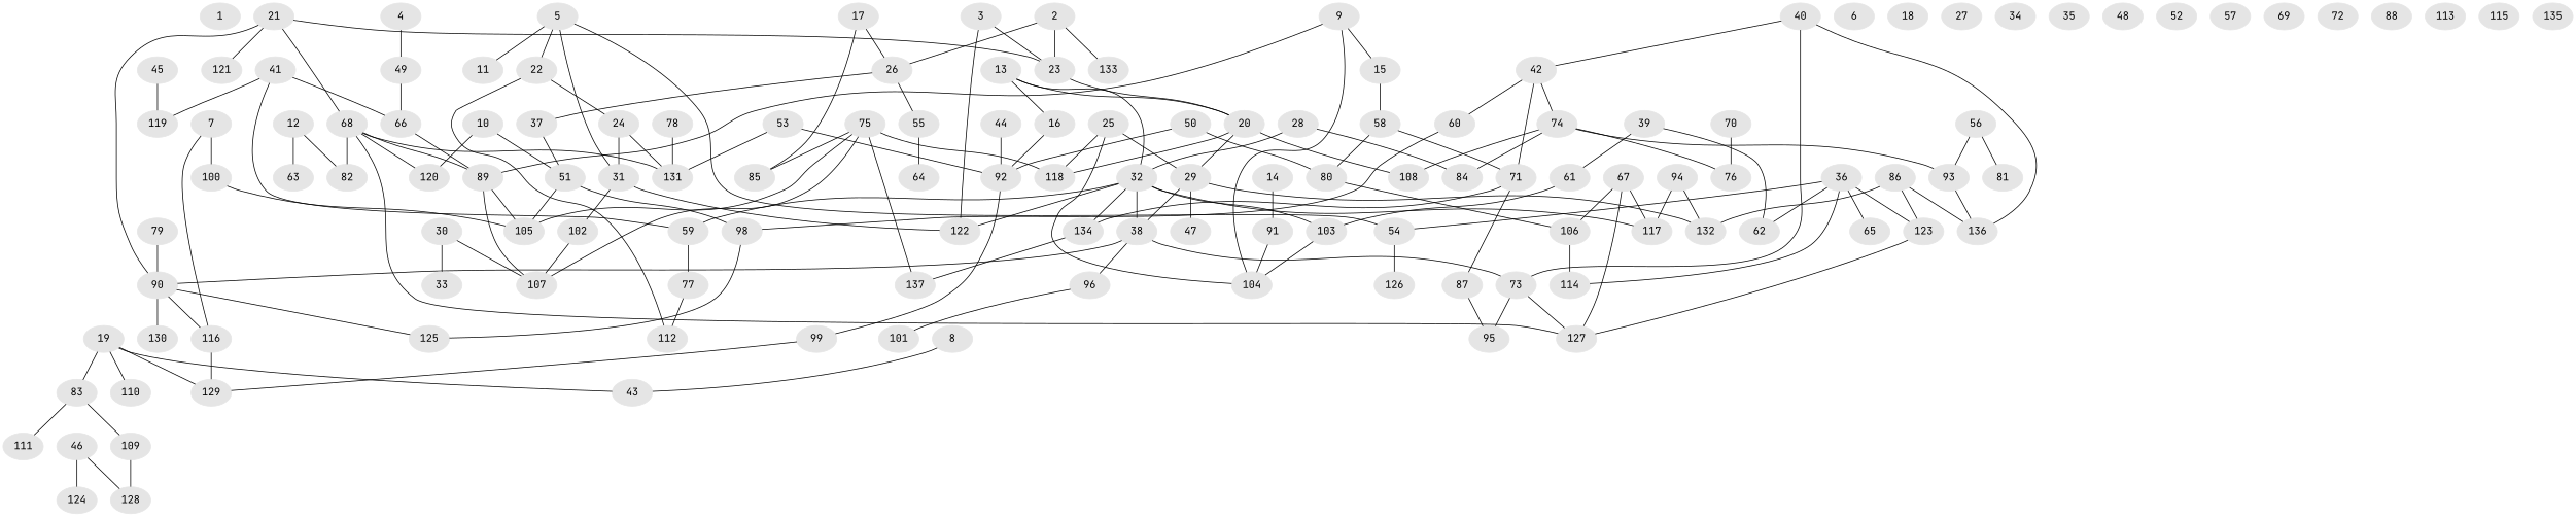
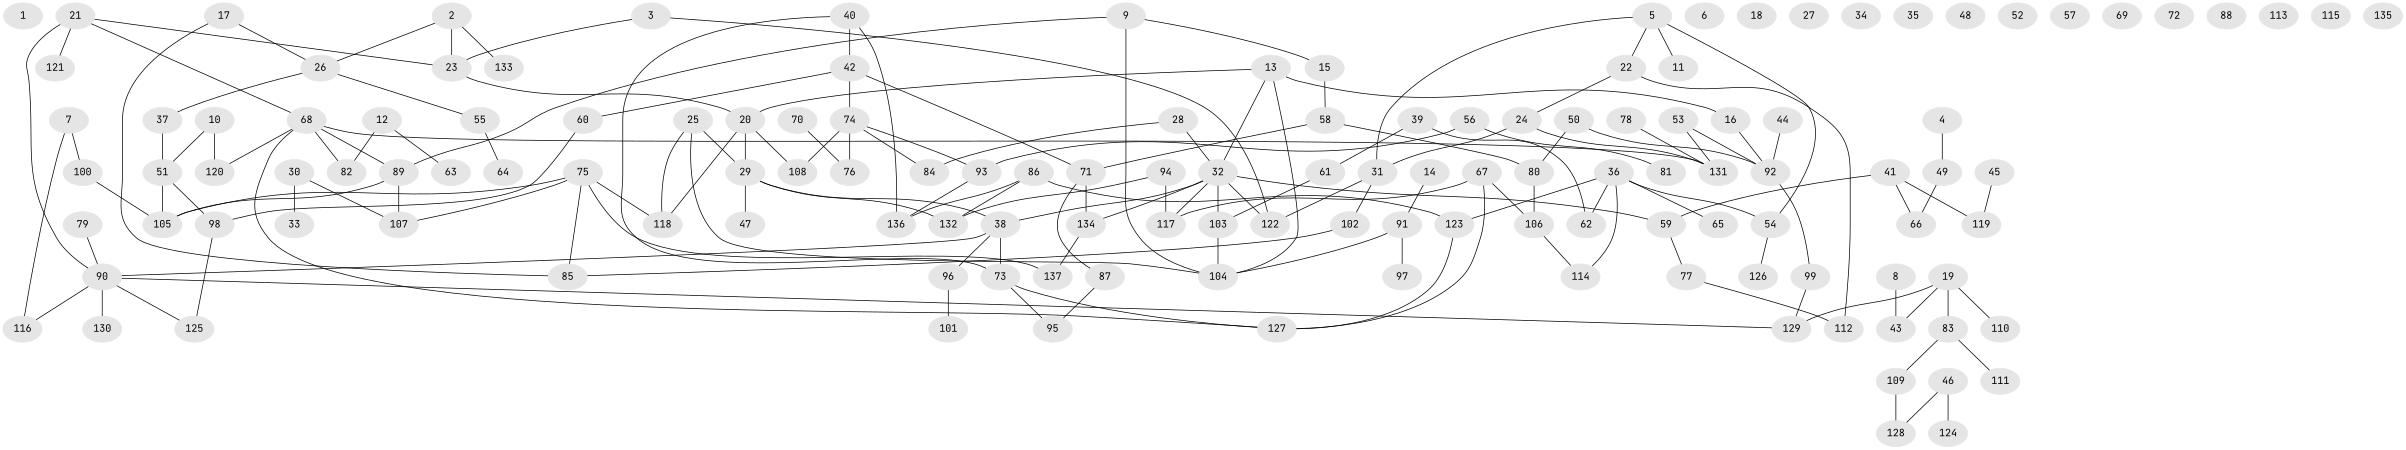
  graph {
    fontname="JetBrains Mono"
    node [color=gray90 fontname="JetBrains Mono" style=filled]
    edge [fontname="JetBrains Mono"]
    1
    2
    23
    26
    133
    20
    37
    55
    3
    122
    4
    49
    66
    5
    11
    22
    31
    54
    24
    112
    102
    126
    6
    7
    100
    116
    105
    129
    8
    43
    9
    15
    89
    104
    58
    107
    10
    51
    120
    98
    12
    63
    82
    13
    16
    32
    92
    29
    108
    118
    38
    59
    103
    117
    134
    14
    91
+   97
    71
    80
    99
    17
    85
    18
    19
    83
    110
    109
    111
    47
    132
    21
    68
    90
    121
    131
    127
    125
    130
    50
    25
    64
    27
    28
    84
    73
    96
    30
    33
    77
    137
    34
    35
    36
    62
    65
    114
    123
    46
    124
    128
    95
    101
    39
    61
    40
    42
    136
    60
    74
    41
    119
    87
    93
    76
    44
    45
    48
    106
    52
    53
    56
    81
    57
    67
    69
    70
    72
    75
    78
    79
    86
    88
    94
    113
    115
    135
    2 -- 23
    2 -- 26
    2 -- 133
    23 -- 20
    26 -- 37
    26 -- 55
    20 -- 29
    20 -- 108
    20 -- 118
    37 -- 51
    55 -- 64
    3 -- 23
    3 -- 122
    4 -- 49
    49 -- 66
-   66 -- 89
    5 -- 11
    5 -- 22
    5 -- 31
    5 -- 54
    22 -- 24
    22 -- 112
    31 -- 122
    31 -- 102
    54 -- 126
    24 -- 31
    24 -- 131
-   102 -- 107
+   102 -- 85
    7 -- 100
    7 -- 116
    100 -- 105
-   116 -- 129
+   90 -- 129
    8 -- 43
    9 -- 15
    9 -- 89
    9 -- 104
    15 -- 58
    89 -- 105
    89 -- 107
    58 -- 71
    58 -- 80
    10 -- 51
    10 -- 120
    51 -- 105
    51 -- 98
    98 -- 125
    12 -- 63
    12 -- 82
    13 -- 20
+   13 -- 104
    13 -- 16
    13 -- 32
    16 -- 92
    32 -- 122
    32 -- 38
    32 -- 59
    32 -- 103
    32 -- 117
    32 -- 134
    92 -- 99
    29 -- 38
    29 -- 47
    29 -- 132
    38 -- 90
    38 -- 73
    38 -- 96
    59 -- 77
    103 -- 104
    134 -- 137
    14 -- 91
    91 -- 104
+   91 -- 97
    71 -- 134
    71 -- 87
    80 -- 106
    99 -- 129
    17 -- 26
    17 -- 85
    19 -- 129
    19 -- 43
    19 -- 83
    19 -- 110
    83 -- 109
    83 -- 111
    109 -- 128
    21 -- 23
    21 -- 68
    21 -- 90
    21 -- 121
    68 -- 89
    68 -- 120
    68 -- 82
    68 -- 131
    68 -- 127
    90 -- 116
    90 -- 125
    90 -- 130
    50 -- 92
    50 -- 80
    25 -- 104
    25 -- 29
    25 -- 118
    28 -- 32
    28 -- 84
    73 -- 127
    73 -- 95
    96 -- 101
    30 -- 107
    30 -- 33
    77 -- 112
    36 -- 54
    36 -- 62
    36 -- 65
    36 -- 114
    36 -- 123
    123 -- 127
    46 -- 124
    46 -- 128
    39 -- 62
    39 -- 61
    61 -- 103
    40 -- 73
    40 -- 42
    40 -- 136
    42 -- 71
    42 -- 60
    42 -- 74
    60 -- 98
    74 -- 108
    74 -- 84
    74 -- 93
    74 -- 76
    41 -- 66
    41 -- 59
    41 -- 119
    87 -- 95
    93 -- 136
    44 -- 92
    45 -- 119
    106 -- 114
    53 -- 92
    53 -- 131
    56 -- 93
    56 -- 81
    67 -- 117
    67 -- 127
    67 -- 106
    70 -- 76
    75 -- 105
    75 -- 107
    75 -- 118
    75 -- 85
    75 -- 137
    78 -- 131
    79 -- 90
    86 -- 132
    86 -- 123
    86 -- 136
    94 -- 117
    94 -- 132
  }
